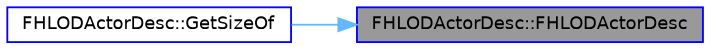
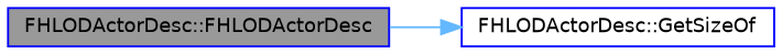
  digraph {
    rankdir=RL
    node [color=blue fontname=Helvetica fontsize=10 shape=box style=filled]
    n1 [fillcolor=grey60 fontcolor=black height=0.2 label="FHLODActorDesc::FHLODActorDesc" width=0.4]
    n2 [fillcolor=white height=0.2 label="FHLODActorDesc::GetSizeOf" width=0.4]
-   n1 -> n2 [color=steelblue1 dir=back fontname=Helvetica fontsize=10 labelfontname=Helvetica labelfontsize=10 style=solid]
+   n2 -> n1 [color=steelblue1 dir=back fontname=Helvetica fontsize=10 labelfontname=Helvetica labelfontsize=10 style=solid]
  }
